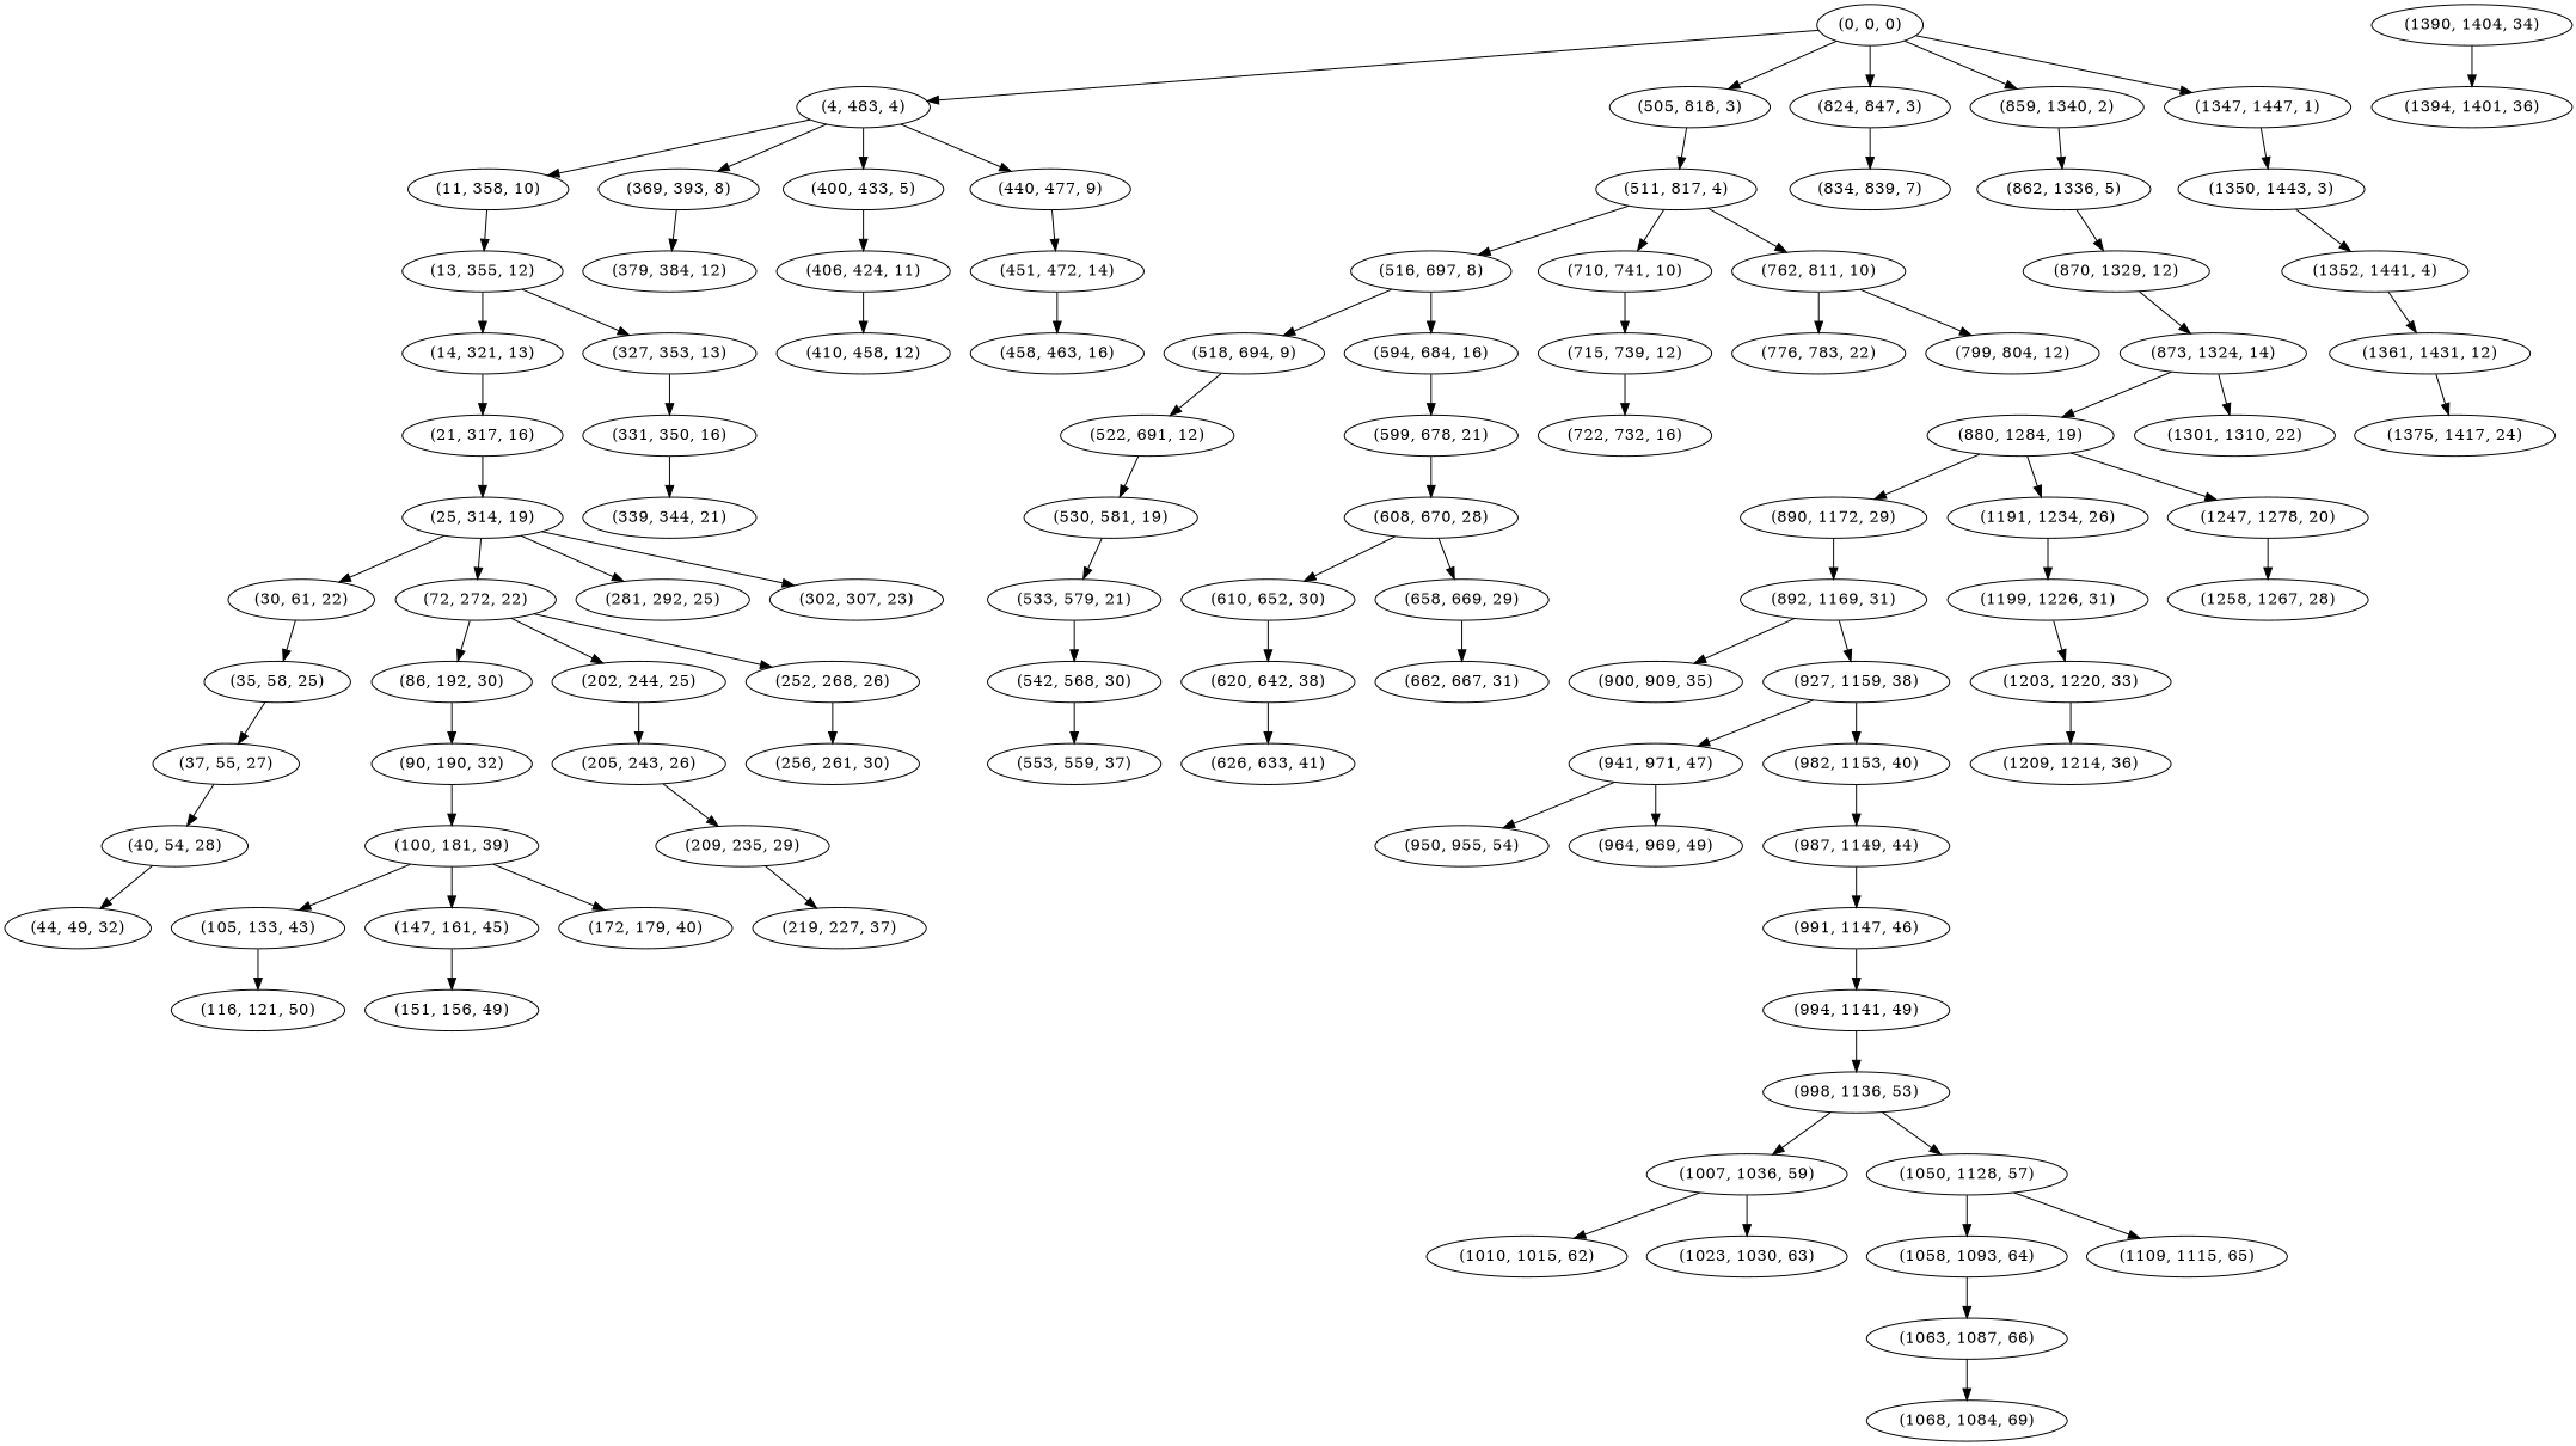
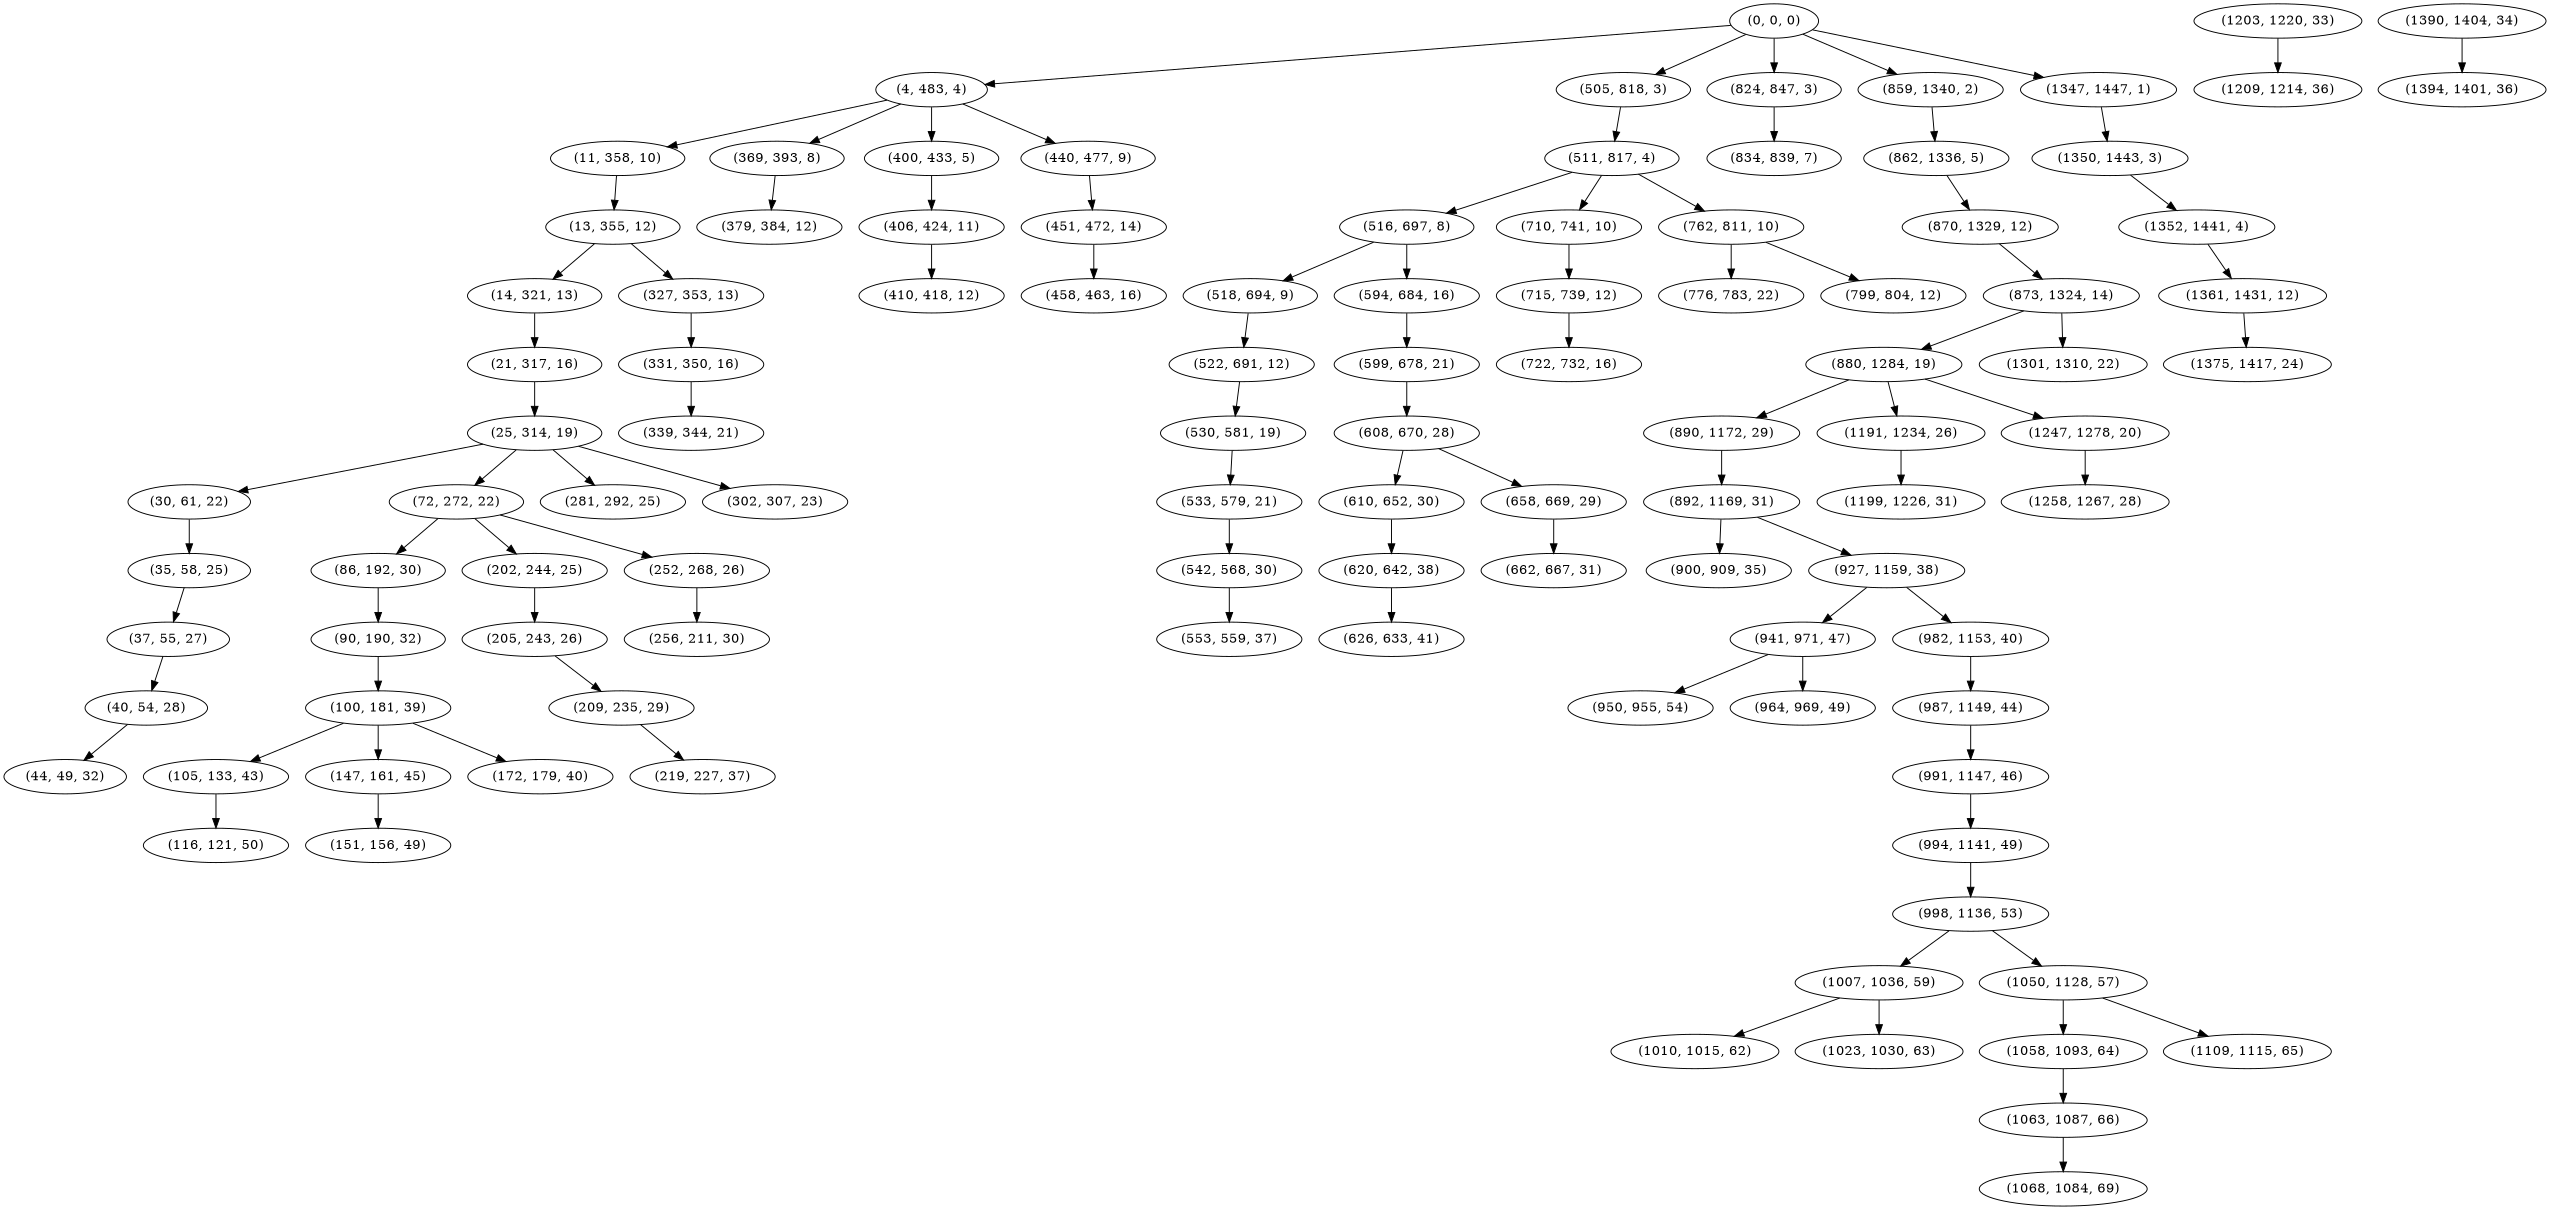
  digraph {
    "(0, 0, 0)"
    "(4, 483, 4)"
    "(505, 818, 3)"
    "(824, 847, 3)"
    "(859, 1340, 2)"
    "(1347, 1447, 1)"
    "(11, 358, 10)"
    "(369, 393, 8)"
    "(400, 433, 5)"
    "(440, 477, 9)"
    "(511, 817, 4)"
    "(834, 839, 7)"
    "(862, 1336, 5)"
    "(1350, 1443, 3)"
    "(13, 355, 12)"
    "(379, 384, 12)"
    "(406, 424, 11)"
    "(451, 472, 14)"
    "(14, 321, 13)"
    "(327, 353, 13)"
    "(21, 317, 16)"
    "(331, 350, 16)"
    "(25, 314, 19)"
    "(30, 61, 22)"
    "(72, 272, 22)"
    "(281, 292, 25)"
    "(302, 307, 23)"
    "(35, 58, 25)"
    "(86, 192, 30)"
    "(202, 244, 25)"
    "(252, 268, 26)"
    "(37, 55, 27)"
    "(40, 54, 28)"
    "(44, 49, 32)"
    "(90, 190, 32)"
    "(205, 243, 26)"
-   "(256, 261, 30)"
+   "(256, 261, 30)" [label="(256, 211, 30)"]
    "(100, 181, 39)"
    "(105, 133, 43)"
    "(147, 161, 45)"
    "(172, 179, 40)"
    "(116, 121, 50)"
    "(151, 156, 49)"
    "(209, 235, 29)"
    "(219, 227, 37)"
    "(339, 344, 21)"
-   "(410, 418, 12)" [label="(410, 458, 12)"]
+   "(410, 418, 12)"
    "(458, 463, 16)"
    "(516, 697, 8)"
    "(710, 741, 10)"
    "(762, 811, 10)"
    "(518, 694, 9)"
    "(594, 684, 16)"
    "(715, 739, 12)"
    "(776, 783, 22)"
    "(799, 804, 12)"
    "(522, 691, 12)"
    "(530, 581, 19)"
    "(533, 579, 21)"
    "(599, 678, 21)"
    "(542, 568, 30)"
    "(553, 559, 37)"
    "(608, 670, 28)"
    "(610, 652, 30)"
    "(658, 669, 29)"
    "(620, 642, 38)"
    "(662, 667, 31)"
    "(626, 633, 41)"
    "(722, 732, 16)"
    "(870, 1329, 12)"
    "(873, 1324, 14)"
    "(880, 1284, 19)"
    "(1301, 1310, 22)"
    "(890, 1172, 29)"
    "(1191, 1234, 26)"
    "(1247, 1278, 20)"
    "(892, 1169, 31)"
    "(1199, 1226, 31)"
    "(1258, 1267, 28)"
    "(900, 909, 35)"
    "(927, 1159, 38)"
    "(941, 971, 47)"
    "(982, 1153, 40)"
    "(950, 955, 54)"
    "(964, 969, 49)"
    "(987, 1149, 44)"
    "(991, 1147, 46)"
    "(994, 1141, 49)"
    "(998, 1136, 53)"
    "(1007, 1036, 59)"
    "(1050, 1128, 57)"
    "(1010, 1015, 62)"
    "(1023, 1030, 63)"
    "(1058, 1093, 64)"
    "(1109, 1115, 65)"
    "(1063, 1087, 66)"
    "(1068, 1084, 69)"
    "(1203, 1220, 33)"
    "(1209, 1214, 36)"
    "(1352, 1441, 4)"
    "(1361, 1431, 12)"
    "(1375, 1417, 24)"
    "(1390, 1404, 34)"
    "(1394, 1401, 36)"
    "(0, 0, 0)" -> "(4, 483, 4)"
    "(0, 0, 0)" -> "(505, 818, 3)"
    "(0, 0, 0)" -> "(824, 847, 3)"
    "(0, 0, 0)" -> "(859, 1340, 2)"
    "(0, 0, 0)" -> "(1347, 1447, 1)"
    "(4, 483, 4)" -> "(11, 358, 10)"
    "(4, 483, 4)" -> "(369, 393, 8)"
    "(4, 483, 4)" -> "(400, 433, 5)"
    "(4, 483, 4)" -> "(440, 477, 9)"
    "(505, 818, 3)" -> "(511, 817, 4)"
    "(824, 847, 3)" -> "(834, 839, 7)"
    "(859, 1340, 2)" -> "(862, 1336, 5)"
    "(1347, 1447, 1)" -> "(1350, 1443, 3)"
    "(11, 358, 10)" -> "(13, 355, 12)"
    "(369, 393, 8)" -> "(379, 384, 12)"
    "(400, 433, 5)" -> "(406, 424, 11)"
    "(440, 477, 9)" -> "(451, 472, 14)"
    "(511, 817, 4)" -> "(516, 697, 8)"
    "(511, 817, 4)" -> "(710, 741, 10)"
    "(511, 817, 4)" -> "(762, 811, 10)"
    "(862, 1336, 5)" -> "(870, 1329, 12)"
    "(1350, 1443, 3)" -> "(1352, 1441, 4)"
    "(13, 355, 12)" -> "(14, 321, 13)"
    "(13, 355, 12)" -> "(327, 353, 13)"
    "(406, 424, 11)" -> "(410, 418, 12)"
    "(451, 472, 14)" -> "(458, 463, 16)"
    "(14, 321, 13)" -> "(21, 317, 16)"
    "(327, 353, 13)" -> "(331, 350, 16)"
    "(21, 317, 16)" -> "(25, 314, 19)"
    "(331, 350, 16)" -> "(339, 344, 21)"
    "(25, 314, 19)" -> "(30, 61, 22)"
    "(25, 314, 19)" -> "(72, 272, 22)"
    "(25, 314, 19)" -> "(281, 292, 25)"
    "(25, 314, 19)" -> "(302, 307, 23)"
    "(30, 61, 22)" -> "(35, 58, 25)"
    "(72, 272, 22)" -> "(86, 192, 30)"
    "(72, 272, 22)" -> "(202, 244, 25)"
    "(72, 272, 22)" -> "(252, 268, 26)"
    "(35, 58, 25)" -> "(37, 55, 27)"
    "(86, 192, 30)" -> "(90, 190, 32)"
    "(202, 244, 25)" -> "(205, 243, 26)"
    "(252, 268, 26)" -> "(256, 261, 30)"
    "(37, 55, 27)" -> "(40, 54, 28)"
    "(40, 54, 28)" -> "(44, 49, 32)"
    "(90, 190, 32)" -> "(100, 181, 39)"
    "(205, 243, 26)" -> "(209, 235, 29)"
    "(100, 181, 39)" -> "(105, 133, 43)"
    "(100, 181, 39)" -> "(147, 161, 45)"
    "(100, 181, 39)" -> "(172, 179, 40)"
    "(105, 133, 43)" -> "(116, 121, 50)"
    "(147, 161, 45)" -> "(151, 156, 49)"
    "(209, 235, 29)" -> "(219, 227, 37)"
    "(516, 697, 8)" -> "(518, 694, 9)"
    "(516, 697, 8)" -> "(594, 684, 16)"
    "(710, 741, 10)" -> "(715, 739, 12)"
    "(762, 811, 10)" -> "(776, 783, 22)"
    "(762, 811, 10)" -> "(799, 804, 12)"
    "(518, 694, 9)" -> "(522, 691, 12)"
    "(594, 684, 16)" -> "(599, 678, 21)"
    "(715, 739, 12)" -> "(722, 732, 16)"
    "(522, 691, 12)" -> "(530, 581, 19)"
    "(530, 581, 19)" -> "(533, 579, 21)"
    "(533, 579, 21)" -> "(542, 568, 30)"
    "(599, 678, 21)" -> "(608, 670, 28)"
    "(542, 568, 30)" -> "(553, 559, 37)"
    "(608, 670, 28)" -> "(610, 652, 30)"
    "(608, 670, 28)" -> "(658, 669, 29)"
    "(610, 652, 30)" -> "(620, 642, 38)"
    "(658, 669, 29)" -> "(662, 667, 31)"
    "(620, 642, 38)" -> "(626, 633, 41)"
    "(870, 1329, 12)" -> "(873, 1324, 14)"
    "(873, 1324, 14)" -> "(880, 1284, 19)"
    "(873, 1324, 14)" -> "(1301, 1310, 22)"
    "(880, 1284, 19)" -> "(890, 1172, 29)"
    "(880, 1284, 19)" -> "(1191, 1234, 26)"
    "(880, 1284, 19)" -> "(1247, 1278, 20)"
    "(890, 1172, 29)" -> "(892, 1169, 31)"
    "(1191, 1234, 26)" -> "(1199, 1226, 31)"
    "(1247, 1278, 20)" -> "(1258, 1267, 28)"
    "(892, 1169, 31)" -> "(900, 909, 35)"
    "(892, 1169, 31)" -> "(927, 1159, 38)"
-   "(1199, 1226, 31)" -> "(1203, 1220, 33)"
    "(927, 1159, 38)" -> "(941, 971, 47)"
    "(927, 1159, 38)" -> "(982, 1153, 40)"
    "(941, 971, 47)" -> "(950, 955, 54)"
    "(941, 971, 47)" -> "(964, 969, 49)"
    "(982, 1153, 40)" -> "(987, 1149, 44)"
    "(987, 1149, 44)" -> "(991, 1147, 46)"
    "(991, 1147, 46)" -> "(994, 1141, 49)"
    "(994, 1141, 49)" -> "(998, 1136, 53)"
    "(998, 1136, 53)" -> "(1007, 1036, 59)"
    "(998, 1136, 53)" -> "(1050, 1128, 57)"
    "(1007, 1036, 59)" -> "(1010, 1015, 62)"
    "(1007, 1036, 59)" -> "(1023, 1030, 63)"
    "(1050, 1128, 57)" -> "(1058, 1093, 64)"
    "(1050, 1128, 57)" -> "(1109, 1115, 65)"
    "(1058, 1093, 64)" -> "(1063, 1087, 66)"
    "(1063, 1087, 66)" -> "(1068, 1084, 69)"
    "(1203, 1220, 33)" -> "(1209, 1214, 36)"
    "(1352, 1441, 4)" -> "(1361, 1431, 12)"
    "(1361, 1431, 12)" -> "(1375, 1417, 24)"
    "(1390, 1404, 34)" -> "(1394, 1401, 36)"
  }
